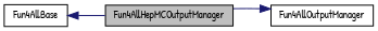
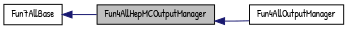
  digraph {
    fontname="Patrick Hand"
    rankdir=LR
    node [color=black fontname="Patrick Hand" fontsize=10 shape=record]
    edge [color=midnightblue dir=back fontname="Patrick Hand" fontsize=10 labelfontname=FreeSans labelfontsize=10 style=solid]
    n1 [fillcolor=grey75 fontcolor=black height=0.2 label=Fun4AllHepMCOutputManager style=filled width=0.4]
    n2 [height=0.2 label=Fun4AllOutputManager width=0.4]
-   n3 [height=0.2 label=Fun4AllBase width=0.4]
-   n2 -> n1
+   n3 [height=0.2 label=Fun7AllBase width=0.4]
+   n1 -> n2
    n3 -> n1
  }
